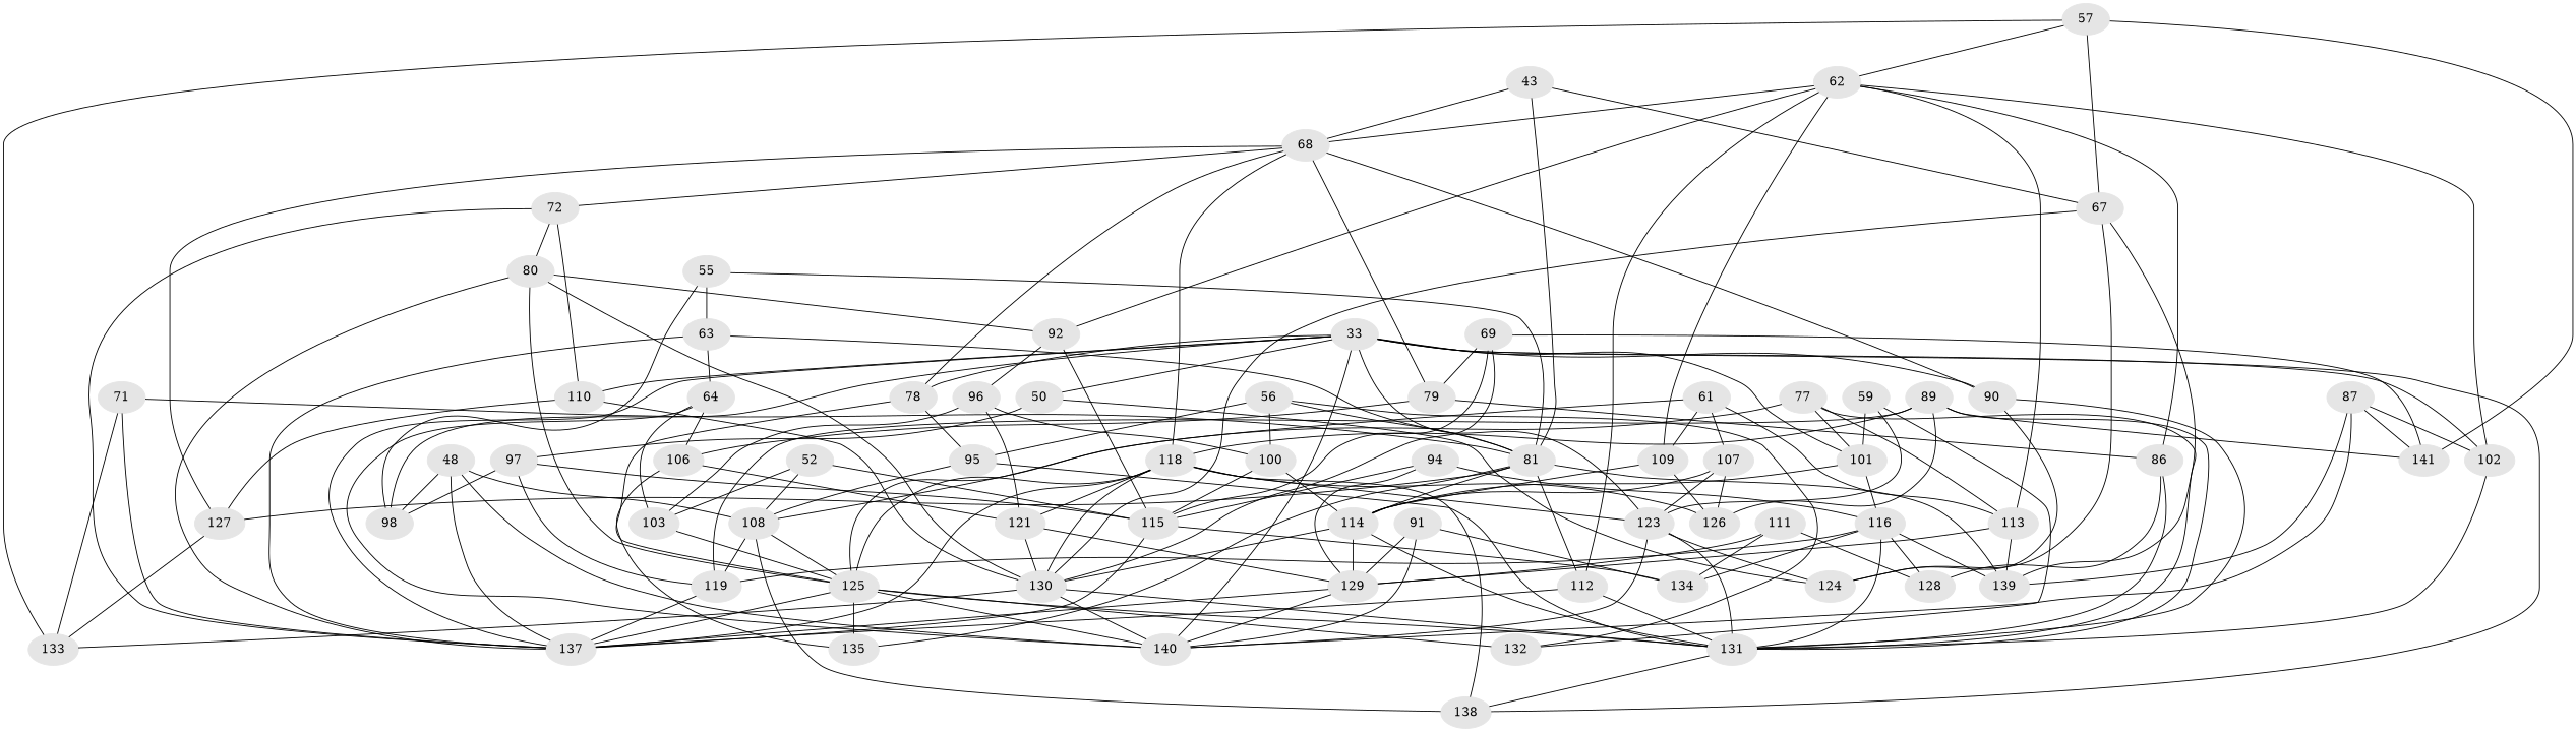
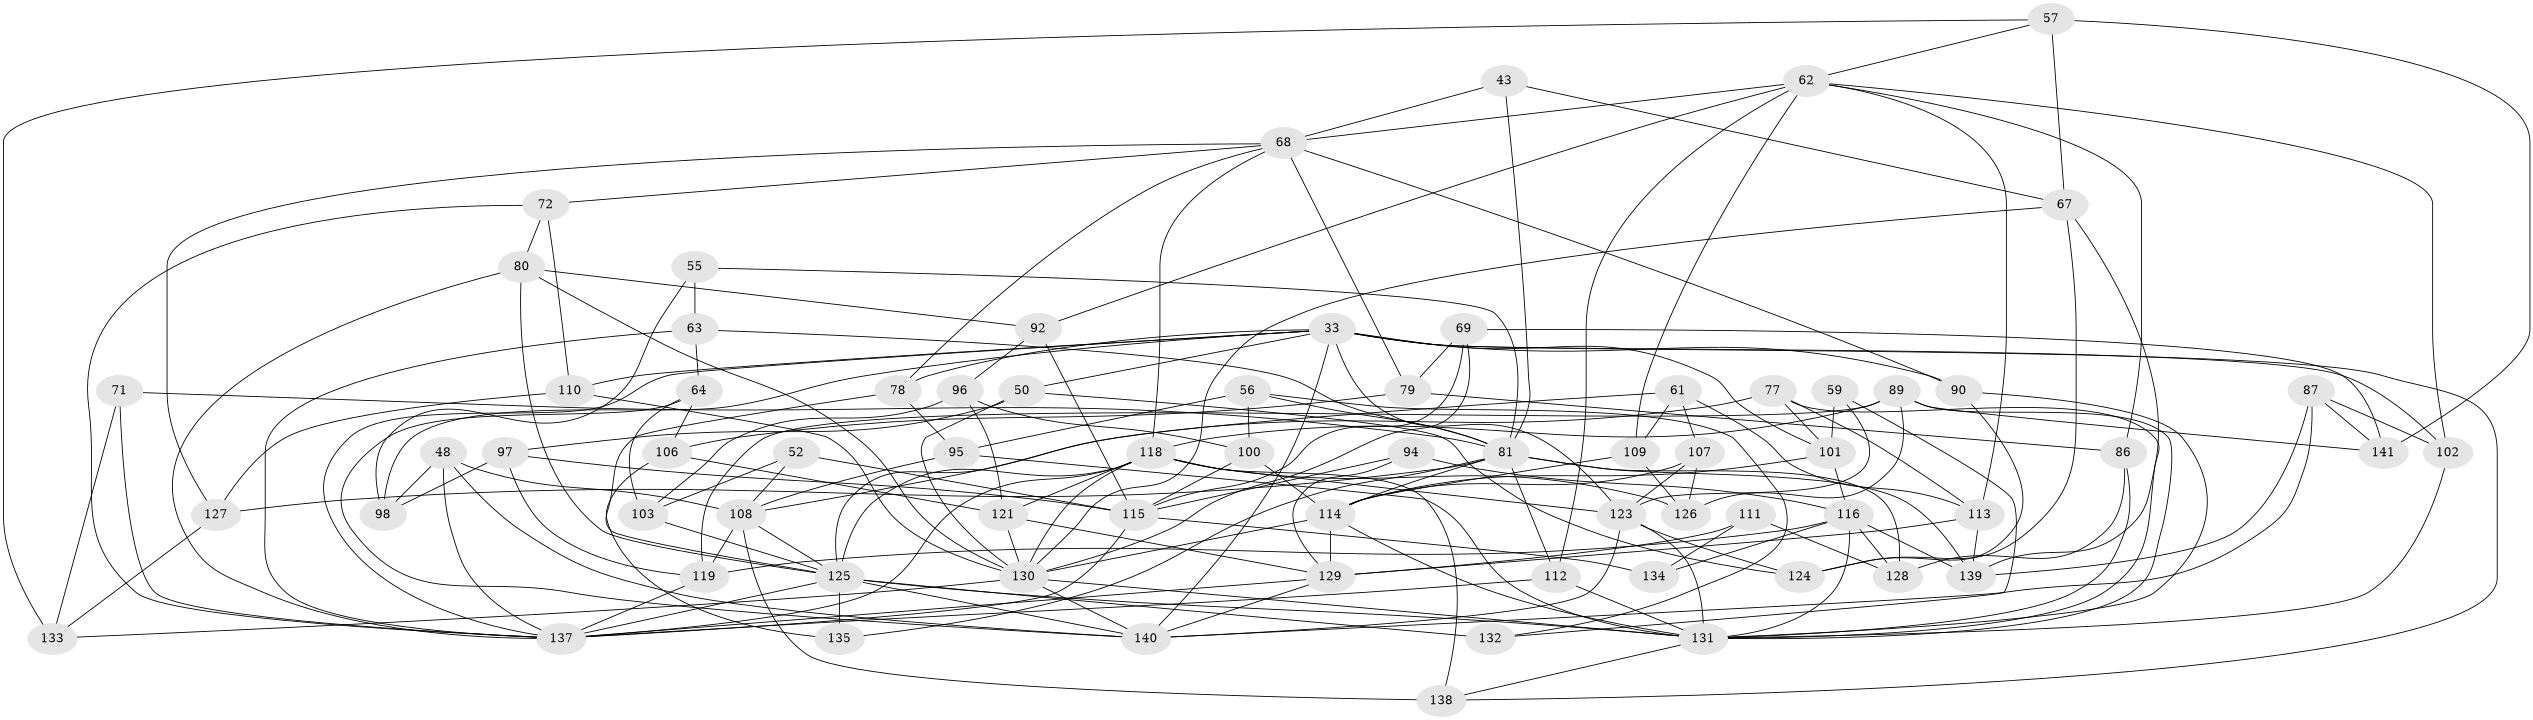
  graph {
    node [color=gray90 style=filled]
    33 [super="+2+24+10+30"]
    50
    78
    90
    98
    101 [super="+82"]
    102
    110
    123 [super="+46+53"]
    137 [super="+21+65+44+76+104"]
    138 [super="+58"]
    140 [super="+136"]
    97
    124
    130 [super="+19+105+120"]
    95
    125 [super="+117"]
    131 [super="+36+84+83"]
    114 [super="+31+85+74"]
    116 [super="+66"]
    127
    67 [super="+32"]
    139 [super="+70"]
    43
    68 [super="+18"]
    81 [super="+8+20+73"]
    118 [super="+23+37+88"]
    72
    79
    112
    128 [super="+75"]
    135
    48
    108 [super="+99"]
    119 [super="+39"]
    115 [super="+4+41"]
    133
    52
    103
    134
    126
    121 [super="+60"]
    63 [super="+12"]
    64
    55
    56
    100
    132 [super="+122"]
    62 [super="+14+51"]
    109
    113 [super="+1"]
    86
    92
    57
    141
    59
    61
    107
    129 [super="+13+17+22"]
    96
    106
    80 [super="+29"]
    69
    71
    77
    87
    89
-   91
    94
    111
    33 -- 50
    33 -- 78
    33 -- 90
    33 -- 98
    33 -- 101 [weight=2]
    33 -- 102
    33 -- 110
    33 -- 123
    33 -- 137
    33 -- 138
    33 -- 140
    50 -- 97
    50 -- 124
+   50 -- 130
    78 -- 95
    78 -- 125
    90 -- 124
    90 -- 131
    101 -- 114 [weight=2]
    101 -- 116
    102 -- 131
    110 -- 130
    110 -- 127
    123 -- 140
    123 -- 124
    123 -- 131 [weight=2]
    97 -- 98
    97 -- 119
    97 -- 115
    130 -- 140
    130 -- 131
    130 -- 133
    95 -- 131
    95 -- 108
    125 -- 137
    125 -- 140 [weight=2]
    125 -- 131
    125 -- 135 [weight=2]
    125 -- 132 [weight=4]
    131 -- 138
    114 -- 130
    114 -- 131
    114 -- 129 [weight=2]
    116 -- 131
    116 -- 139 [weight=2]
    116 -- 128
    116 -- 119
    116 -- 134
    127 -- 133
    67 -- 124
    67 -- 130
    67 -- 139
    43 -- 67 [weight=2]
    43 -- 68
    43 -- 81
    68 -- 78
    68 -- 90
    68 -- 127
    68 -- 118
    68 -- 72
    68 -- 79
    81 -- 114
    81 -- 127
    81 -- 139
    81 -- 112
+   81 -- 128 [weight=2]
    81 -- 135
    118 -- 123
    118 -- 137 [weight=3]
    118 -- 138 [weight=2]
    118 -- 130
    118 -- 125 [weight=3]
    118 -- 126
    118 -- 121
    72 -- 110
    72 -- 137
    72 -- 80
    79 -- 86
    79 -- 106
    112 -- 137
    112 -- 131
    48 -- 98
    48 -- 137
    48 -- 140
    48 -- 108
    108 -- 138 [weight=2]
    108 -- 125 [weight=2]
    108 -- 119 [weight=2]
    119 -- 137
    115 -- 137
    115 -- 134
    52 -- 108
    52 -- 115
    52 -- 103
    103 -- 125
    121 -- 130 [weight=2]
    121 -- 129
    63 -- 137 [weight=2]
    63 -- 81
    63 -- 64
    64 -- 140
    64 -- 103
    64 -- 106
    55 -- 98
    55 -- 81
    55 -- 63 [weight=2]
    56 -- 95
    56 -- 81
    56 -- 100
    56 -- 132
    100 -- 114
    100 -- 115
    62 -- 102
    62 -- 68
    62 -- 112
    62 -- 109
    62 -- 113
    62 -- 86
    62 -- 92
    109 -- 114
    109 -- 126
    113 -- 139
    113 -- 129 [weight=2]
    86 -- 131
    86 -- 128
    92 -- 115
    92 -- 96
    57 -- 67
    57 -- 133
    57 -- 62
    57 -- 141
    59 -- 101 [weight=2]
    59 -- 123
    59 -- 132
    61 -- 125
    61 -- 109
    61 -- 113
    61 -- 107
    107 -- 123
    107 -- 114
    107 -- 126
    129 -- 137
    129 -- 140
    96 -- 103
    96 -- 121
    96 -- 100
    106 -- 135
    106 -- 121
    80 -- 137
    80 -- 130
    80 -- 125 [weight=2]
    80 -- 92
    69 -- 130
    69 -- 79
    69 -- 115
    69 -- 141
    71 -- 137 [weight=2]
    71 -- 81
    71 -- 133
    77 -- 101
    77 -- 131
    77 -- 108
    77 -- 113
    87 -- 102
    87 -- 140
    87 -- 139
    87 -- 141
    89 -- 131
    89 -- 118
    89 -- 119
    89 -- 126
    89 -- 141
-   91 -- 140
-   91 -- 134
-   91 -- 129 [weight=2]
    94 -- 116
    94 -- 115
    94 -- 129 [weight=2]
    111 -- 128 [weight=2]
    111 -- 134
    111 -- 129
  }
